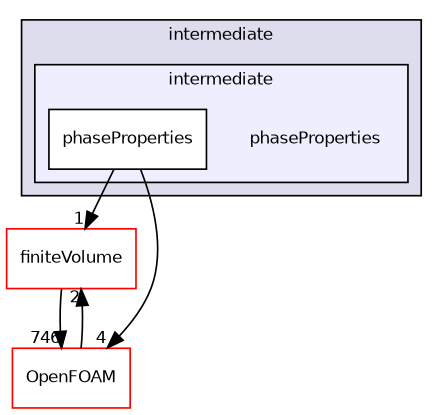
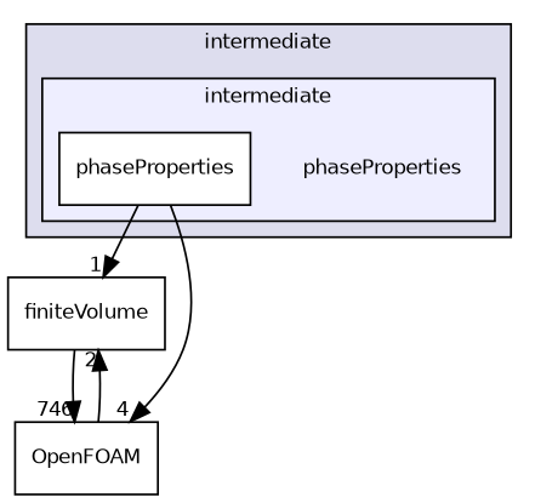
  digraph {
    compound=true
    node [fontname=Helvetica fontsize=10 shape=box color=red]
    edge [labeldistance=1.5 labelfontname=Helvetica labelfontsize=10]
    n1 [label=phaseProperties shape=plaintext color=""]
    n2 [color=black fillcolor=white label=phaseProperties style=filled]
-   n3 [label=finiteVolume]
-   n4 [label=OpenFOAM]
+   n3 [color=black label=finiteVolume]
+   n4 [color=black label=OpenFOAM]
    subgraph cluster_1 {
      bgcolor="#ddddee"
      fontname=Helvetica
      fontsize=10
      label=intermediate
      pencolor=black
      subgraph cluster_2 {
        bgcolor="#eeeeff"
        fontname=Helvetica
        fontsize=10
        label=intermediate
        pencolor=black
        n1
        n2
      }
    }
    n2 -> n3 [headlabel=1]
    n2 -> n4 [headlabel=4]
    n3 -> n4 [headlabel=746]
    n4 -> n3 [headlabel=2]
  }
